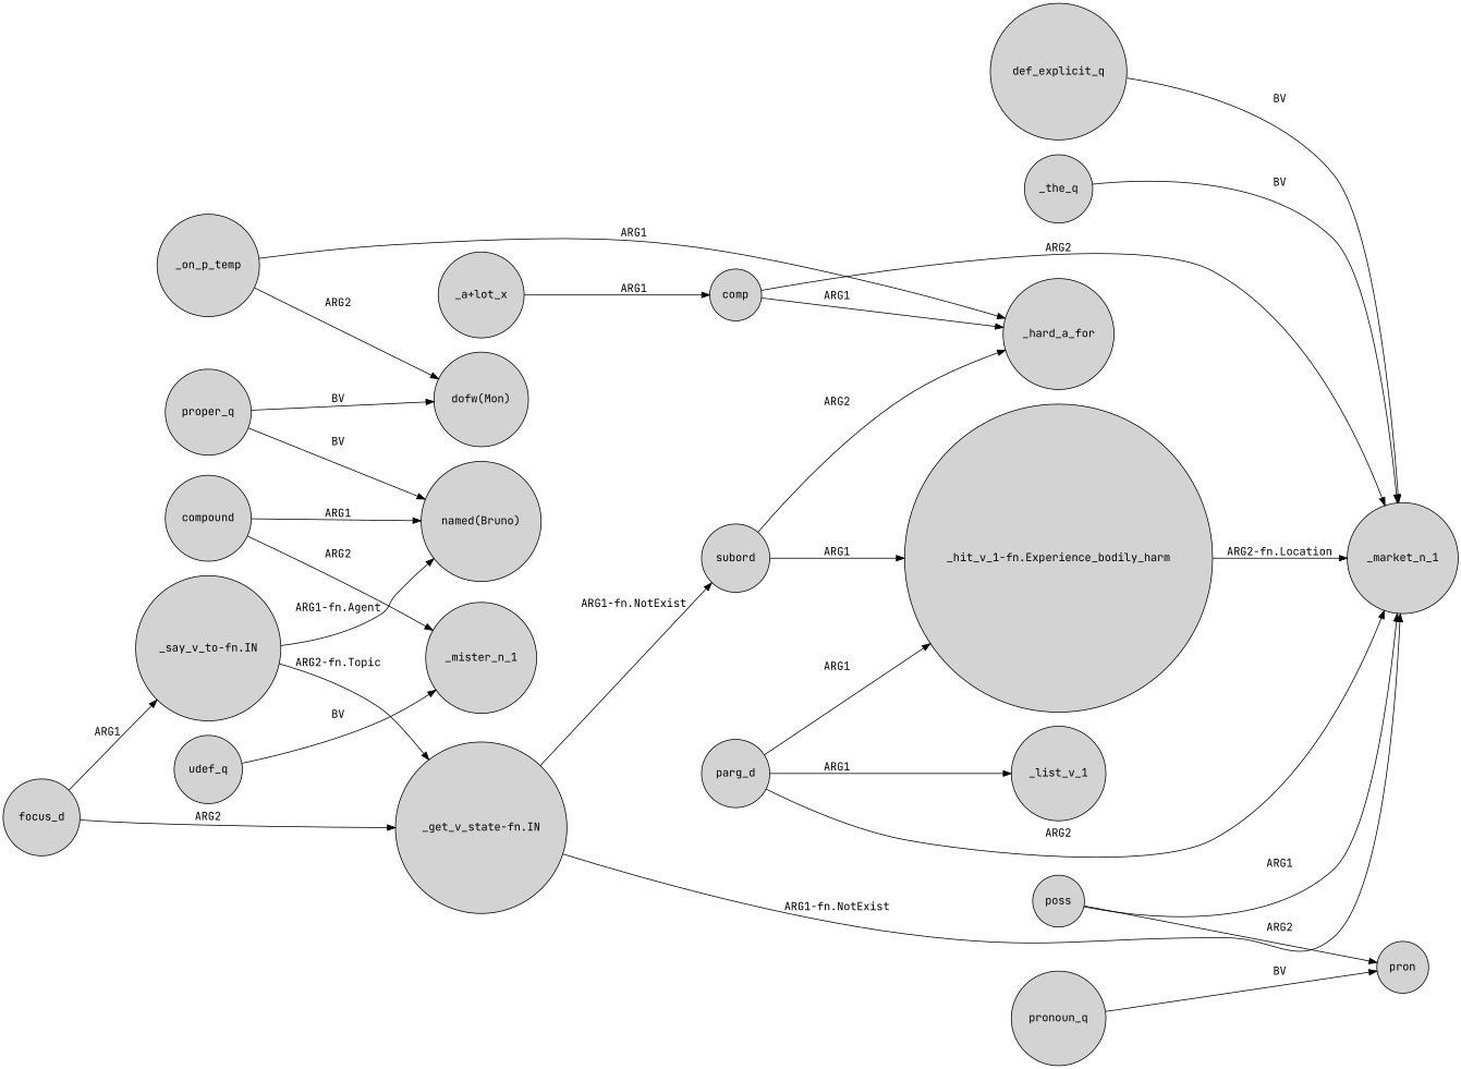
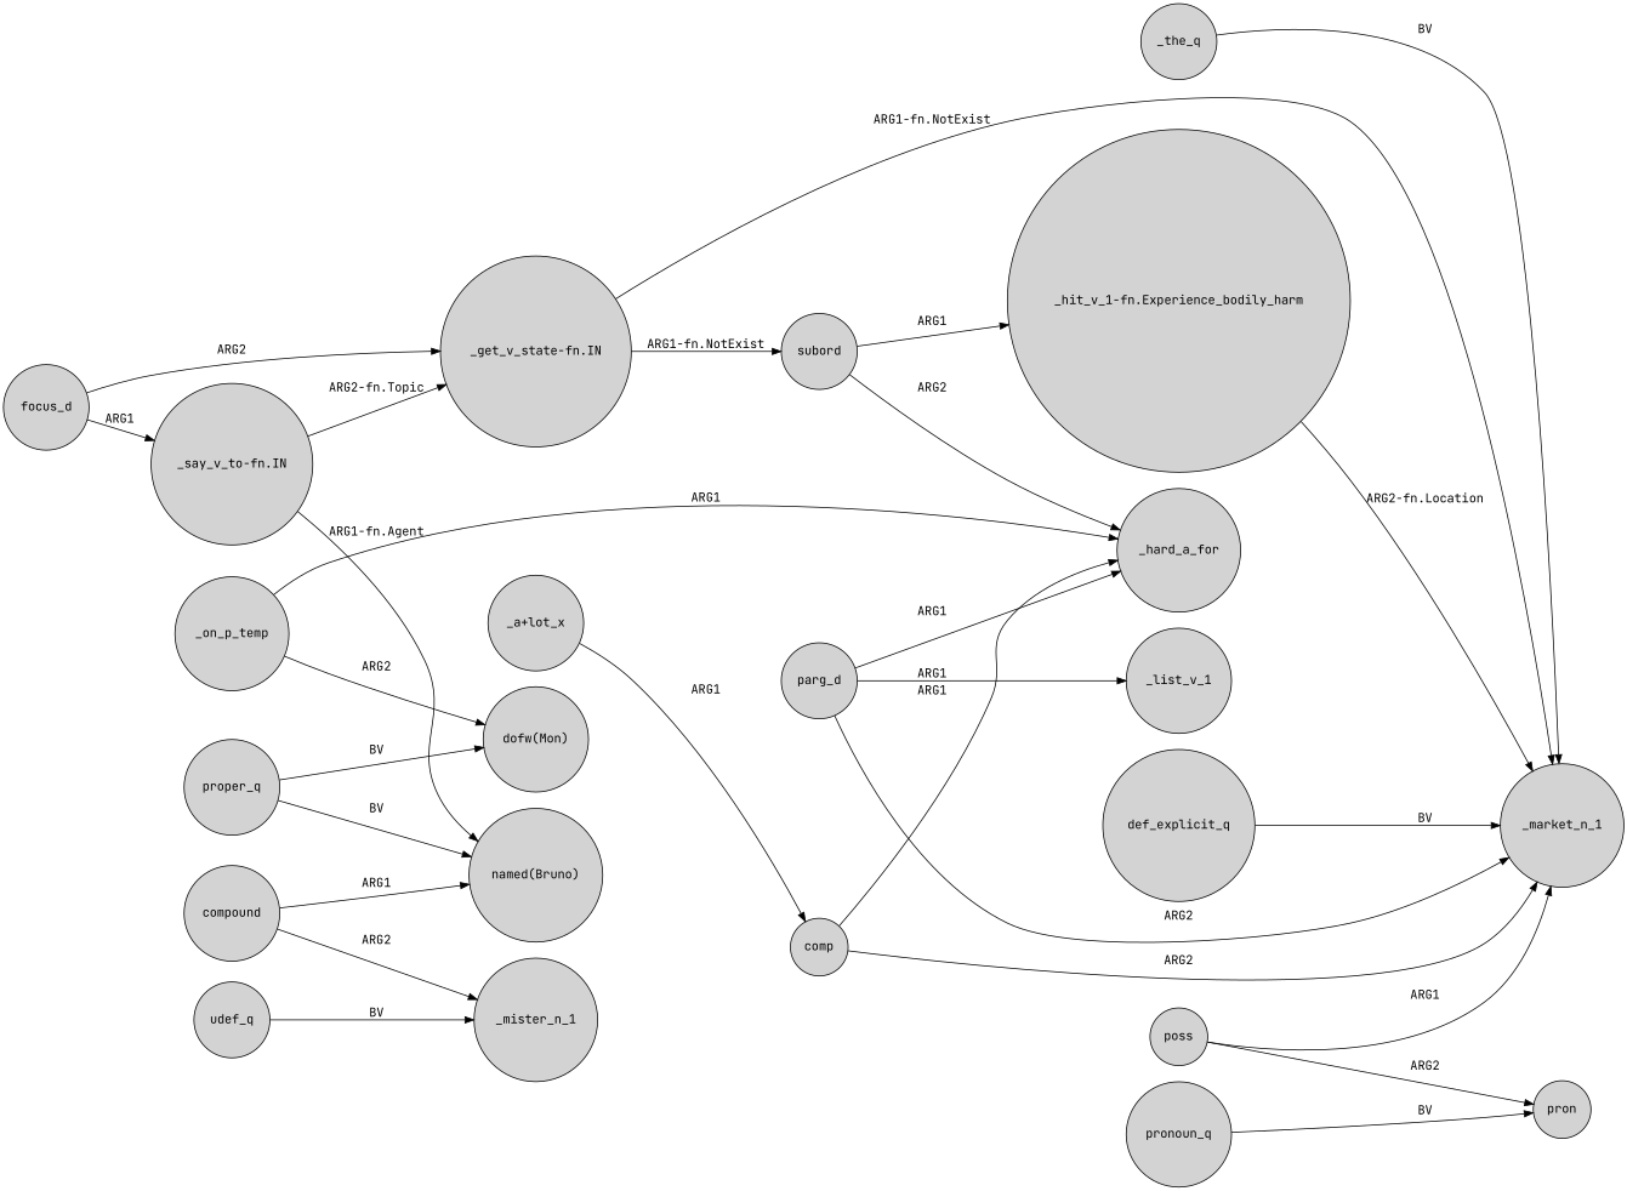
  digraph {
    fontname="JetBrains Mono"
    rankdir=LR
    node [fontname="JetBrains Mono" shape=circle style=filled]
    edge [fontname="JetBrains Mono"]
    "_say_v_to-fn.IN"
    "_get_v_state-fn.IN"
    "named(Bruno)"
    _market_n_1
    subord
    "_hit_v_1-fn.Experience_bodily_harm"
    _hard_a_for
    poss
    pron
    compound
    _mister_n_1
    udef_q
    parg_d
    _list_v_1
    comp
    def_explicit_q
    pronoun_q
    focus_d
    proper_q
    "dofw(Mon)"
    "_a+lot_x"
    _on_p_temp
    _the_q
    "_say_v_to-fn.IN" -> "_get_v_state-fn.IN" [label="ARG2-fn.Topic"]
    "_say_v_to-fn.IN" -> "named(Bruno)" [label="ARG1-fn.Agent"]
    "_get_v_state-fn.IN" -> _market_n_1 [label="ARG1-fn.NotExist"]
    "_get_v_state-fn.IN" -> subord [label="ARG1-fn.NotExist"]
    subord -> "_hit_v_1-fn.Experience_bodily_harm" [label=ARG1]
    subord -> _hard_a_for [label=ARG2]
    "_hit_v_1-fn.Experience_bodily_harm" -> _market_n_1 [label="ARG2-fn.Location"]
    poss -> _market_n_1 [label=ARG1]
    poss -> pron [label=ARG2]
    compound -> "named(Bruno)" [label=ARG1]
    compound -> _mister_n_1 [label=ARG2]
    udef_q -> _mister_n_1 [label=BV]
    parg_d -> _market_n_1 [label=ARG2]
-   parg_d -> "_hit_v_1-fn.Experience_bodily_harm" [label=ARG1]
+   parg_d -> _hard_a_for [label=ARG1]
    parg_d -> _list_v_1 [label=ARG1]
    comp -> _market_n_1 [label=ARG2]
    comp -> _hard_a_for [label=ARG1]
    def_explicit_q -> _market_n_1 [label=BV]
    pronoun_q -> pron [label=BV]
    focus_d -> "_say_v_to-fn.IN" [label=ARG1]
    focus_d -> "_get_v_state-fn.IN" [label=ARG2]
    proper_q -> "named(Bruno)" [label=BV]
    proper_q -> "dofw(Mon)" [label=BV]
    "_a+lot_x" -> comp [label=ARG1]
    _on_p_temp -> _hard_a_for [label=ARG1]
    _on_p_temp -> "dofw(Mon)" [label=ARG2]
    _the_q -> _market_n_1 [label=BV]
  }
